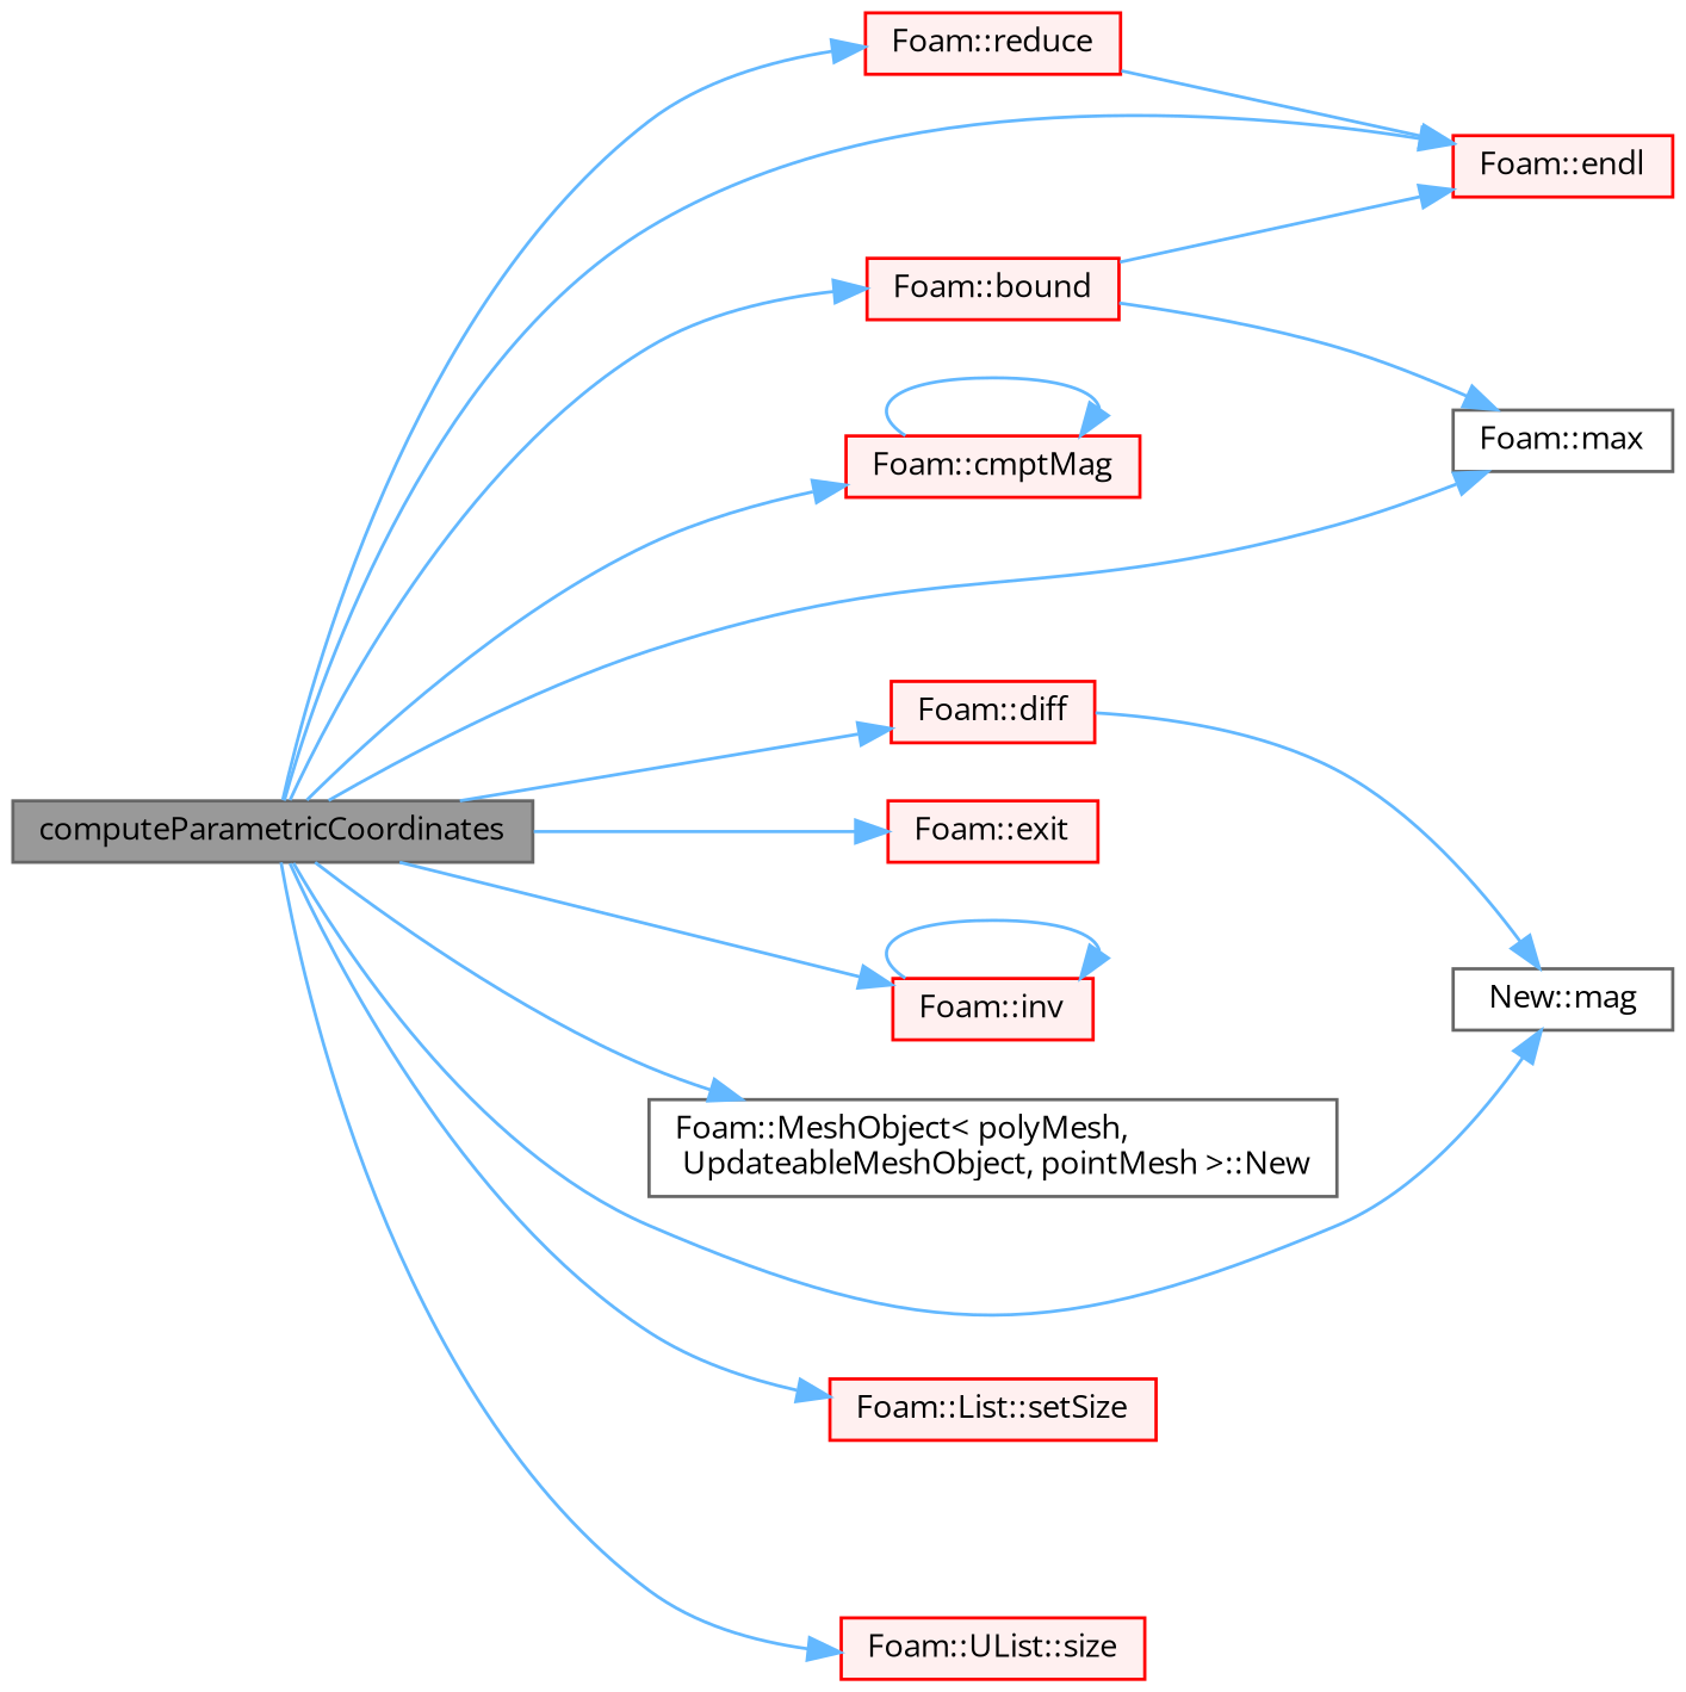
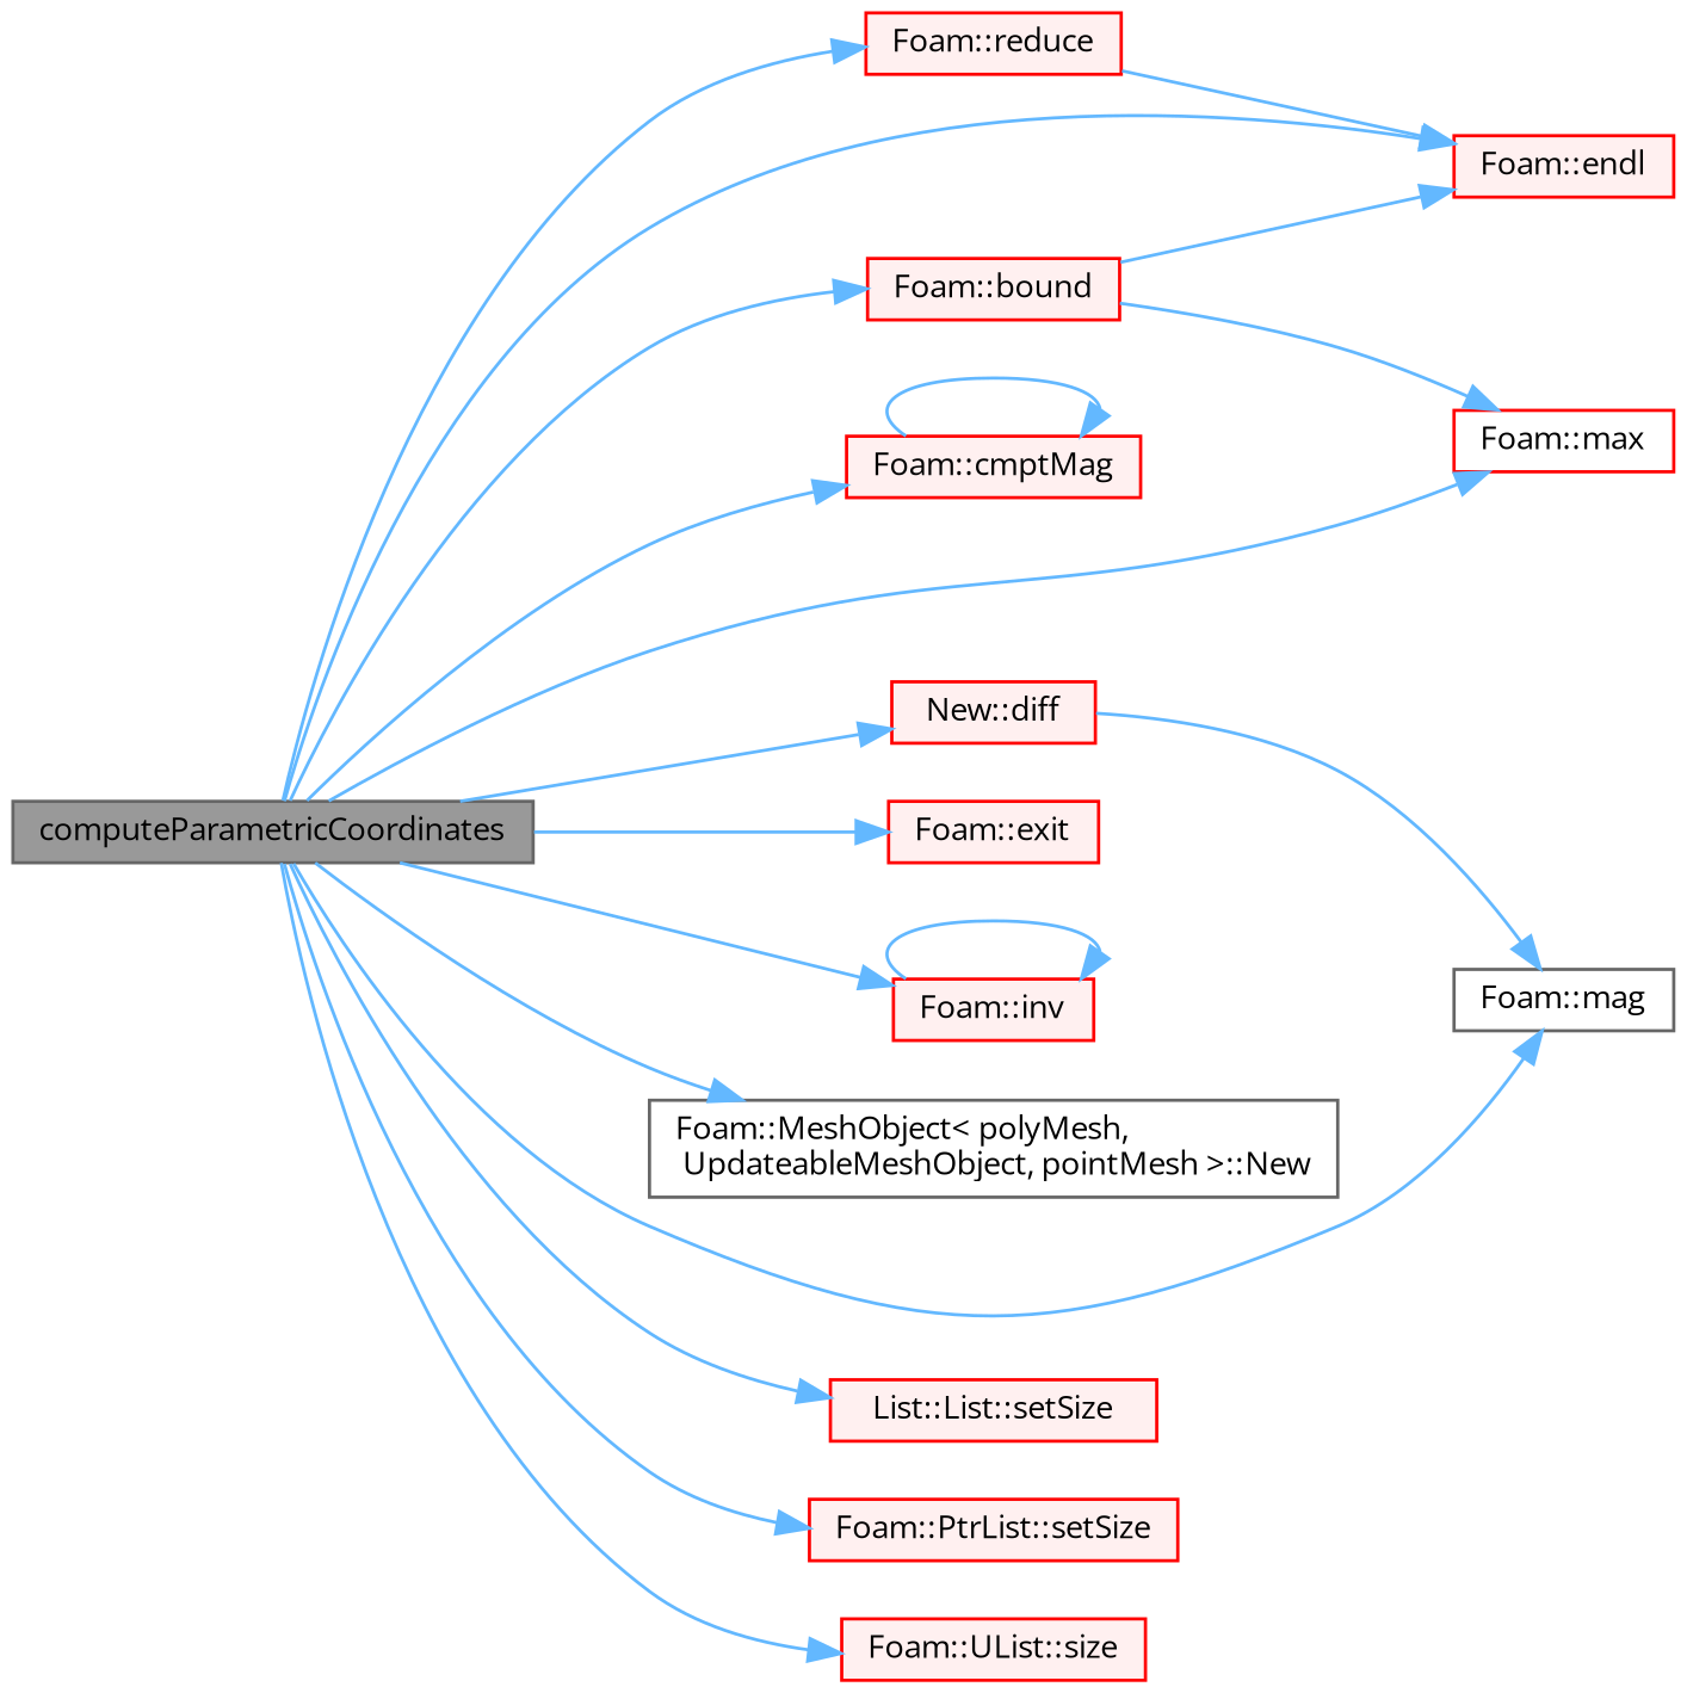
  digraph {
    fontname="Open Sans"
    rankdir=LR
    node [color=red fillcolor="#FFF0F0" fontname="Open Sans" fontsize=10 shape=box style=filled]
    edge [color=steelblue1 fontname="Open Sans" fontsize=10 labelfontname=Helvetica labelfontsize=10 style=solid]
    n1 [color=gray40 fillcolor=grey60 fontcolor=black height=0.2 label=computeParametricCoordinates width=0.4]
    n2 [height=0.2 label="Foam::bound" width=0.4]
    n3 [height=0.2 label="Foam::endl" width=0.4]
-   n4 [color=grey40 fillcolor=white height=0.2 label="Foam::max" width=0.4]
+   n4 [fillcolor=white height=0.2 label="Foam::max" width=0.4]
    n5 [height=0.2 label="Foam::cmptMag" width=0.4]
-   n6 [height=0.2 label="Foam::diff" width=0.4]
-   n7 [color=grey40 fillcolor=white height=0.2 label="New::mag" width=0.4]
+   n6 [height=0.2 label="New::diff" width=0.4]
+   n7 [color=grey40 fillcolor=white height=0.2 label="Foam::mag" width=0.4]
    n8 [height=0.2 label="Foam::exit" width=0.4]
    n9 [height=0.2 label="Foam::inv" width=0.4]
    n10 [color=grey40 fillcolor=white height=0.2 label="Foam::MeshObject\< polyMesh,\l UpdateableMeshObject, pointMesh \>::New" width=0.4]
    n11 [height=0.2 label="Foam::reduce" width=0.4]
-   n12 [height=0.2 label="Foam::List::setSize" width=0.4]
+   n12 [height=0.2 label="List::List::setSize" width=0.4]
+   n13 [height=0.2 label="Foam::PtrList::setSize" width=0.4]
    n14 [height=0.2 label="Foam::UList::size" width=0.4]
    n1 -> n2
    n1 -> n3
    n1 -> n4
    n1 -> n5
    n1 -> n6
    n1 -> n7
    n1 -> n8
    n1 -> n9
    n1 -> n10
    n1 -> n11
    n1 -> n12
+   n1 -> n13
    n1 -> n14
    n2 -> n3
    n2 -> n4
    n5 -> n5
    n6 -> n7
    n9 -> n9
    n11 -> n3
  }
